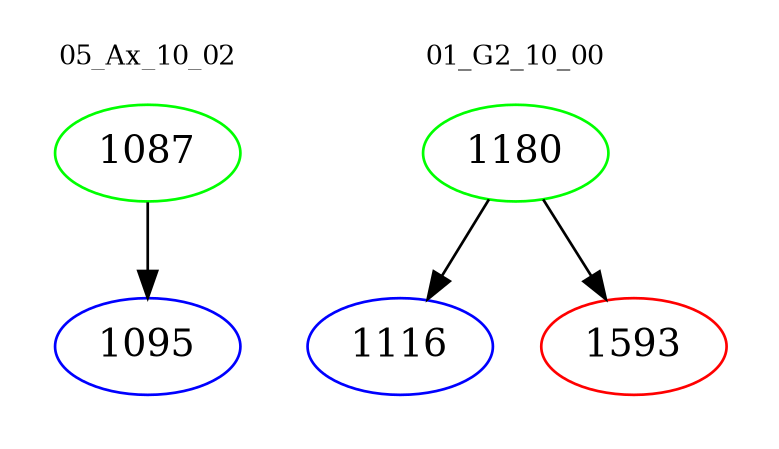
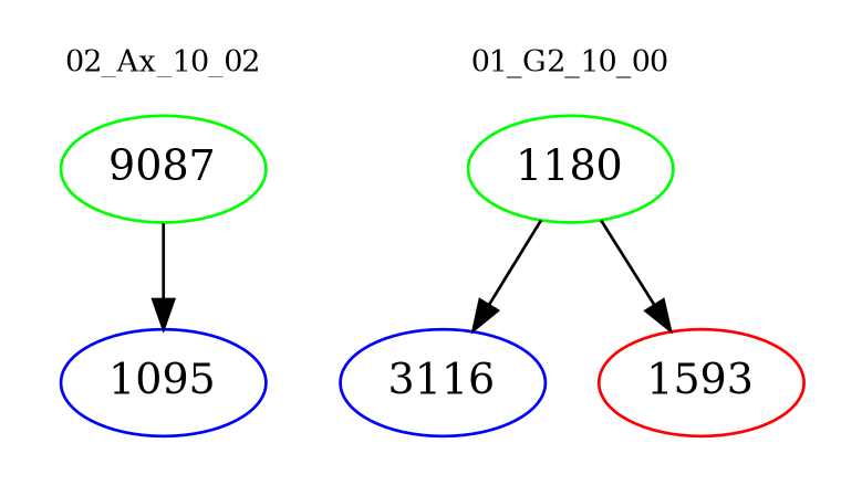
  digraph {
    node [color=green]
    edge [color=black]
-   n1 [label=1087]
+   n1 [label=9087]
    n2 [color=blue label=1095]
    n3 [label=1180]
-   n4 [color=blue label=1116]
+   n4 [color=blue label=3116]
    n5 [color=red label=1593]
    subgraph cluster_1 {
      color=white
      fontsize=10
-     label="05_Ax_10_02"
+     label="02_Ax_10_02"
      n1
      n2
    }
    subgraph cluster_2 {
      color=white
      fontsize=10
      label="01_G2_10_00"
      n3
      n4
      n5
    }
    n1 -> n2
    n3 -> n4
    n3 -> n5
  }
